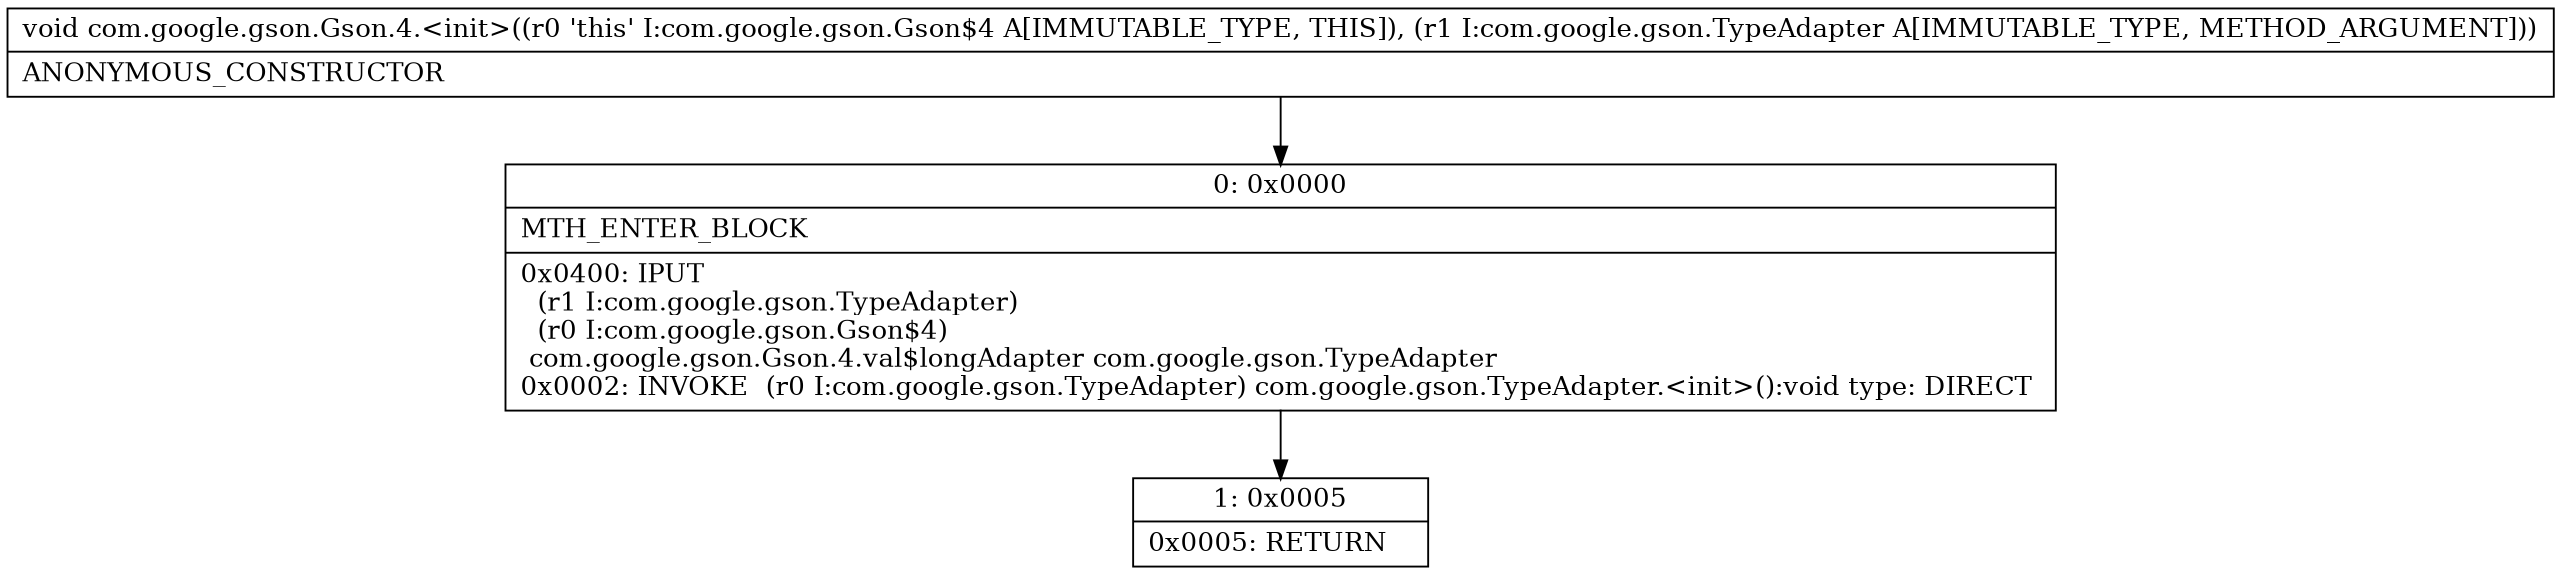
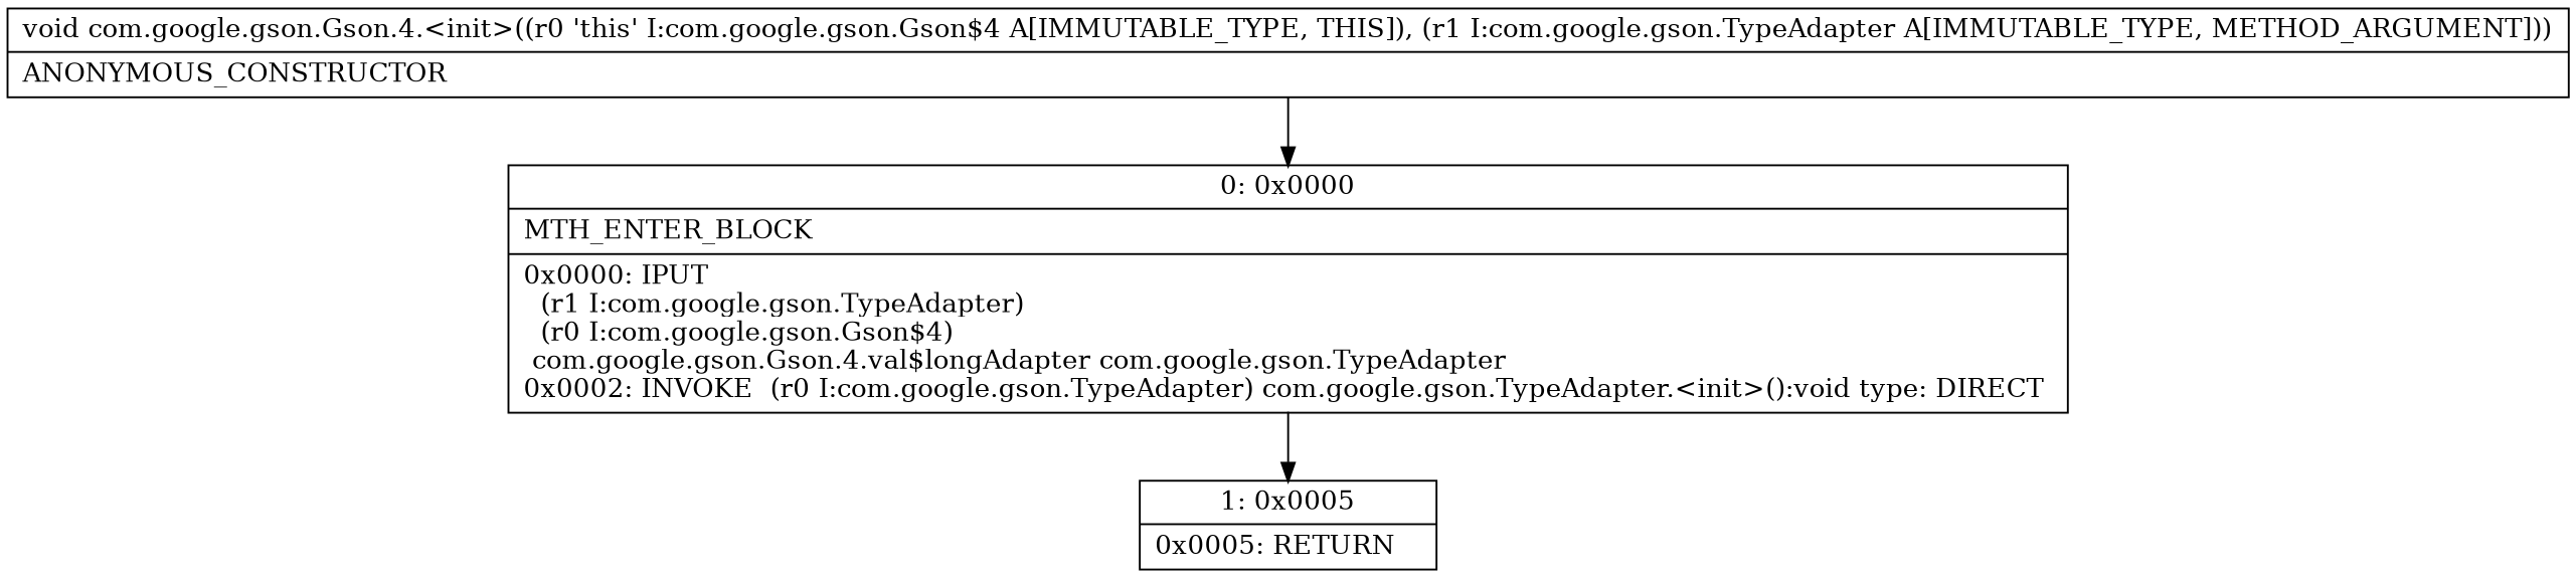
  digraph {
    node [shape=record]
-   n1 [label="{0\:\ 0x0000|MTH_ENTER_BLOCK\l|0x0400: IPUT  \l  (r1 I:com.google.gson.TypeAdapter)\l  (r0 I:com.google.gson.Gson$4)\l com.google.gson.Gson.4.val$longAdapter com.google.gson.TypeAdapter \l0x0002: INVOKE  (r0 I:com.google.gson.TypeAdapter) com.google.gson.TypeAdapter.\<init\>():void type: DIRECT \l}"]
+   n1 [label="{0\:\ 0x0000|MTH_ENTER_BLOCK\l|0x0000: IPUT  \l  (r1 I:com.google.gson.TypeAdapter)\l  (r0 I:com.google.gson.Gson$4)\l com.google.gson.Gson.4.val$longAdapter com.google.gson.TypeAdapter \l0x0002: INVOKE  (r0 I:com.google.gson.TypeAdapter) com.google.gson.TypeAdapter.\<init\>():void type: DIRECT \l}"]
    n2 [label="{1\:\ 0x0005|0x0005: RETURN   \l}"]
    n3 [label="{void com.google.gson.Gson.4.\<init\>((r0 'this' I:com.google.gson.Gson$4 A[IMMUTABLE_TYPE, THIS]), (r1 I:com.google.gson.TypeAdapter A[IMMUTABLE_TYPE, METHOD_ARGUMENT]))  | ANONYMOUS_CONSTRUCTOR\l}"]
    n1 -> n2
    n3 -> n1
  }
